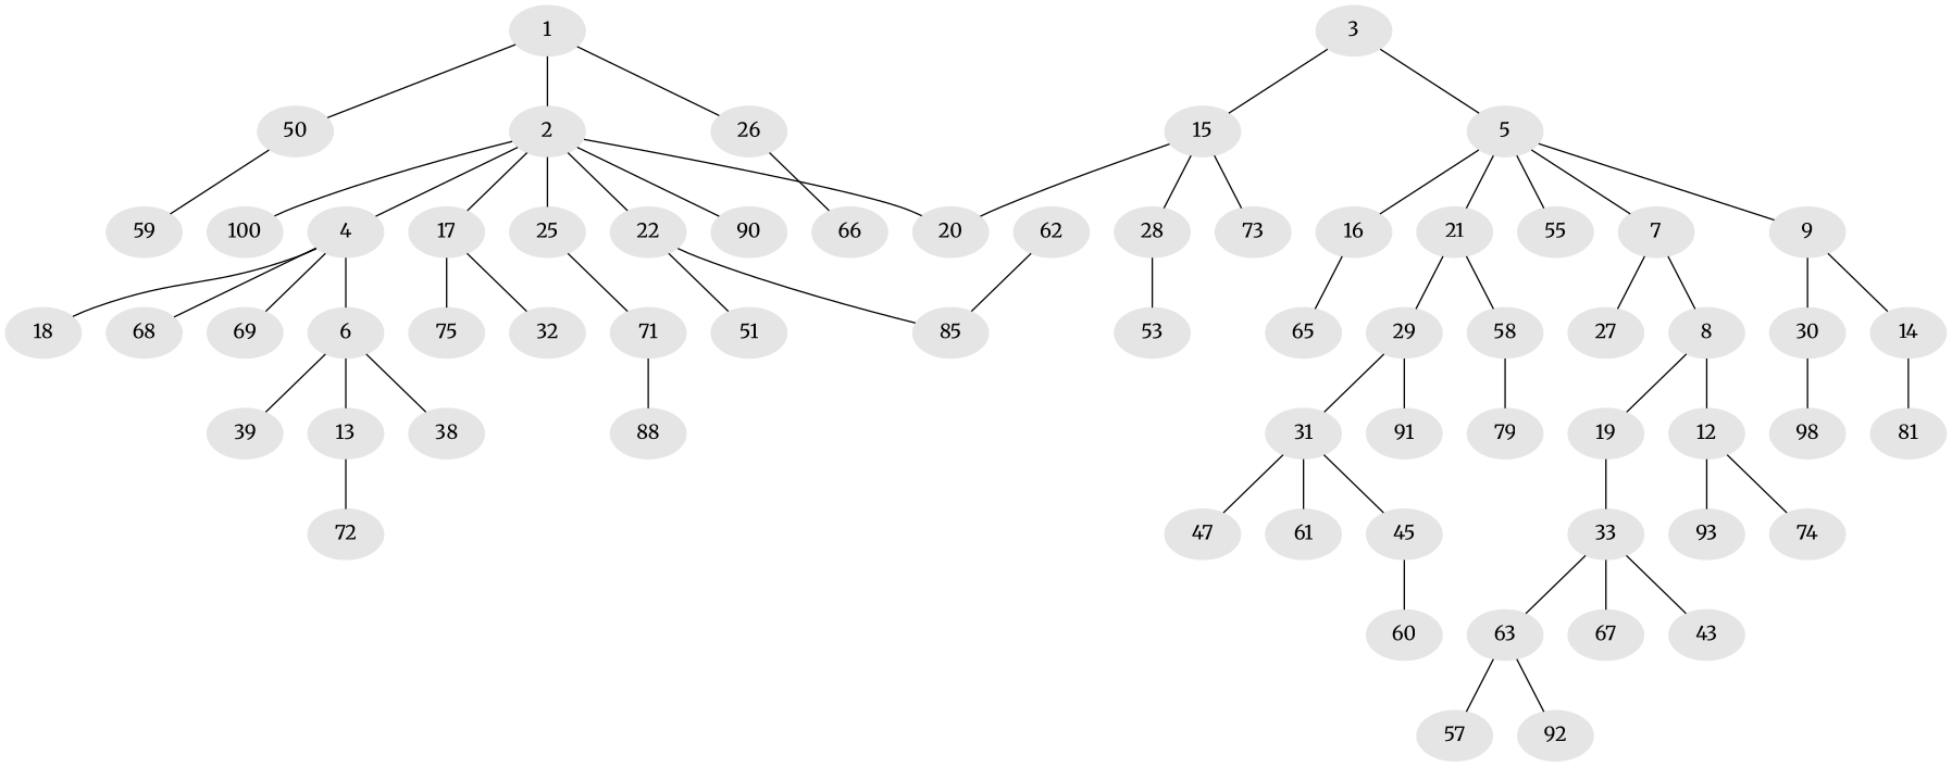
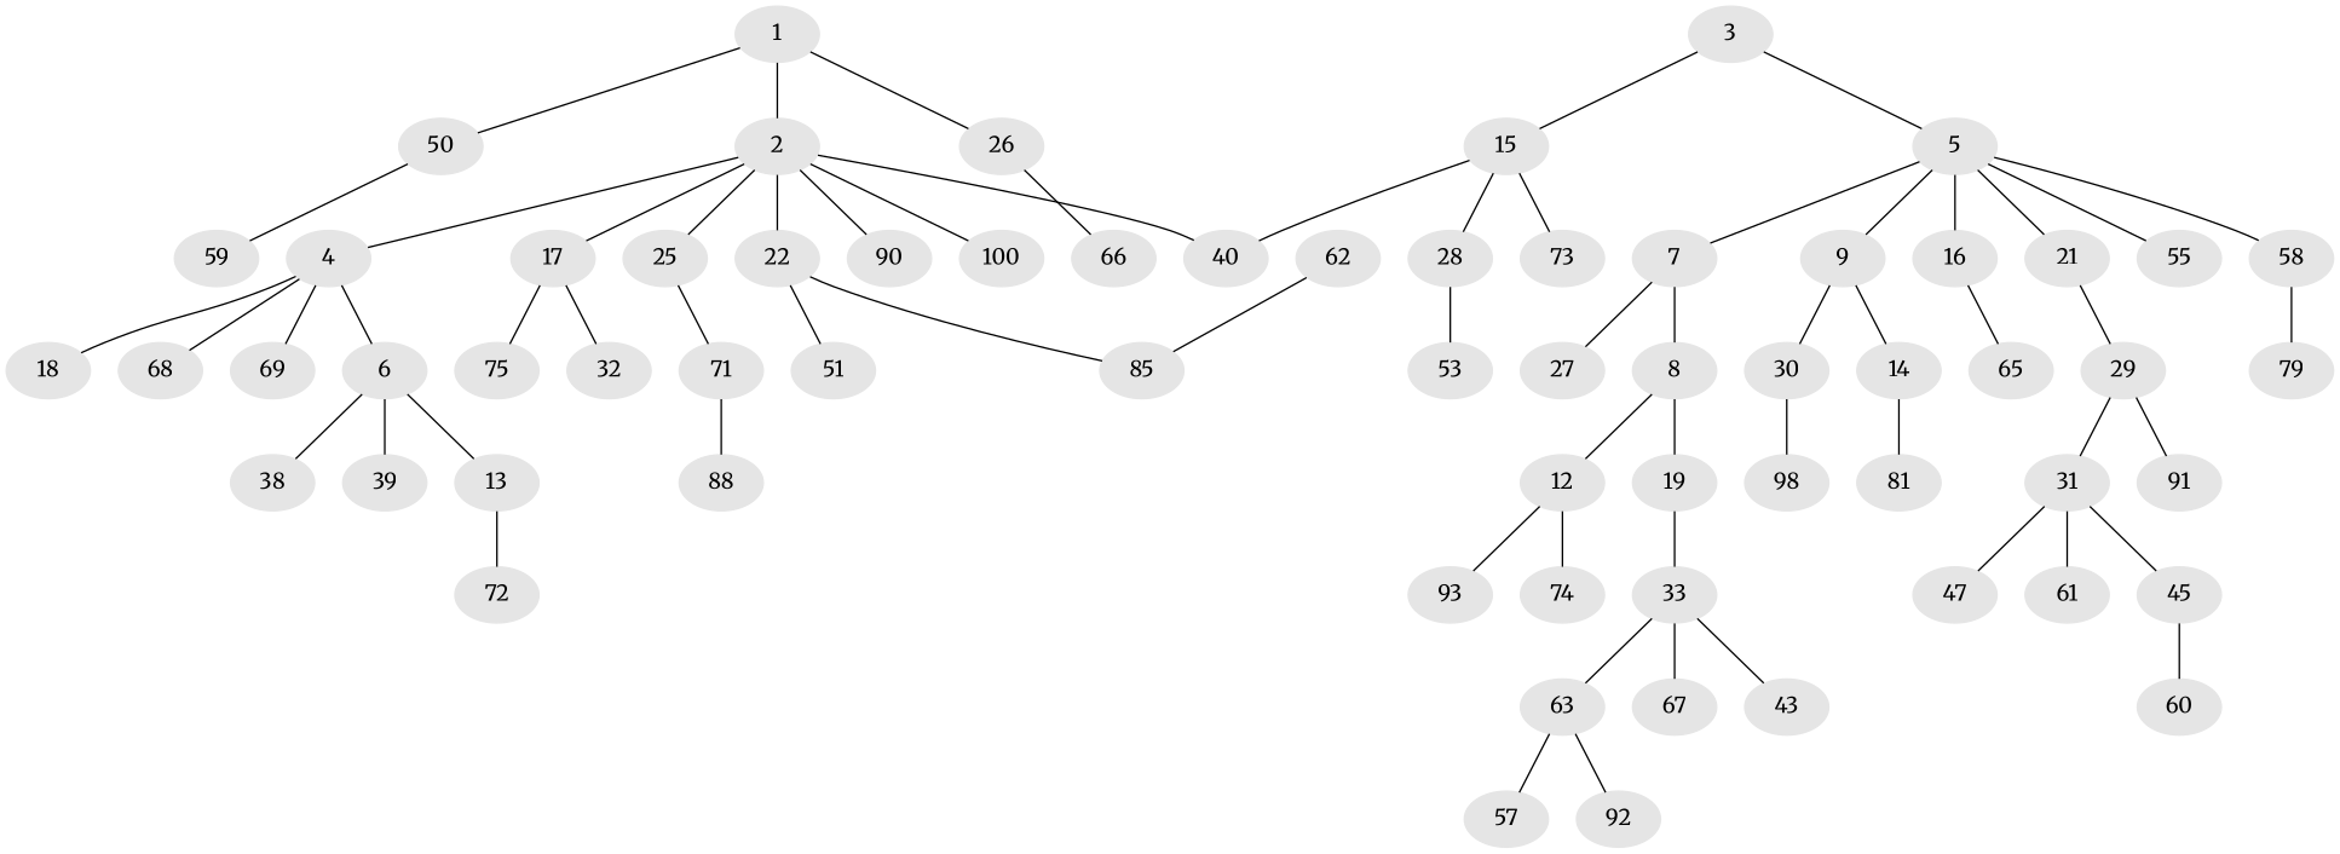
  graph {
    fontname=Merriweather
    node [color=gray90 fontname=Merriweather style=filled]
    edge [fontname=Merriweather]
    1 [super="+35"]
    2 [super="+10"]
    26
    50 [super="+82"]
    4 [super="+48"]
    17 [super="+52"]
    22 [super="+46"]
    25 [super="+42"]
    90
    100
-   20 [super="+86"]
+   20 [super="+86" label=40]
    66
    59 [super="+80"]
    5 [super="+23"]
    3
    15 [super="+34"]
    6 [super="+24"]
    18 [super="+36"]
    68 [super="+87"]
    69
    32 [super="+77"]
    75
    51
    85
    71
    7 [super="+83"]
    9 [super="+11"]
    16 [super="+49"]
    21 [super="+89"]
    55
    58 [super="+64"]
    28 [super="+54"]
    n33 [label=73]
    13
    38 [super="+94"]
    39 [super="+99"]
    8 [super="+37"]
    27
    14 [super="+96"]
    30 [super="+95"]
    65
    29 [super="+44"]
    79
    72
    12 [super="+56"]
    19
    74 [super="+97"]
    93
    33 [super="+41"]
    81
    98
    53
    43
    63 [super="+84"]
    67 [super="+76"]
    31 [super="+40"]
    91
    62 [super="+78"]
    88
    45
    47
    61
    60 [super="+73"]
    57
    92
    1 -- 2
    1 -- 26
    1 -- 50
    2 -- 4
    2 -- 17
    2 -- 22
    2 -- 25
    2 -- 90
    2 -- 100
    2 -- 20
    26 -- 66
    50 -- 59
    4 -- 6
    4 -- 18
    4 -- 68
    4 -- 69
    17 -- 32
    17 -- 75
    22 -- 51
    22 -- 85
    25 -- 71
    5 -- 7
    5 -- 9
    5 -- 16
    5 -- 21
    5 -- 55
-   21 -- 58
+   5 -- 58
    3 -- 5
    3 -- 15
    15 -- 20
    15 -- 28
    15 -- n33
    6 -- 13
    6 -- 38
    6 -- 39
    71 -- 88
    7 -- 8
    7 -- 27
    9 -- 14
    9 -- 30
    16 -- 65
    21 -- 29
    58 -- 79
    28 -- 53
    13 -- 72
    8 -- 12
    8 -- 19
    14 -- 81
    30 -- 98
    29 -- 31
    29 -- 91
    12 -- 74
    12 -- 93
    19 -- 33
    33 -- 43
    33 -- 63
    33 -- 67
    63 -- 57
    63 -- 92
    31 -- 45
    31 -- 47
    31 -- 61
    62 -- 85
    45 -- 60
  }
